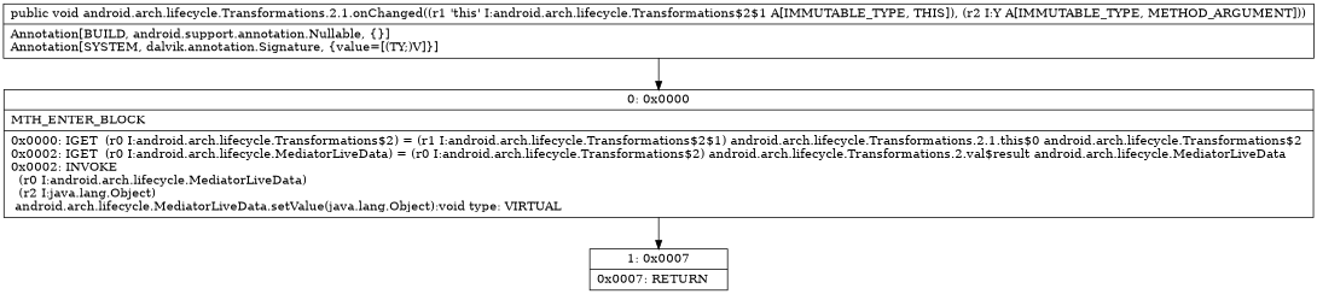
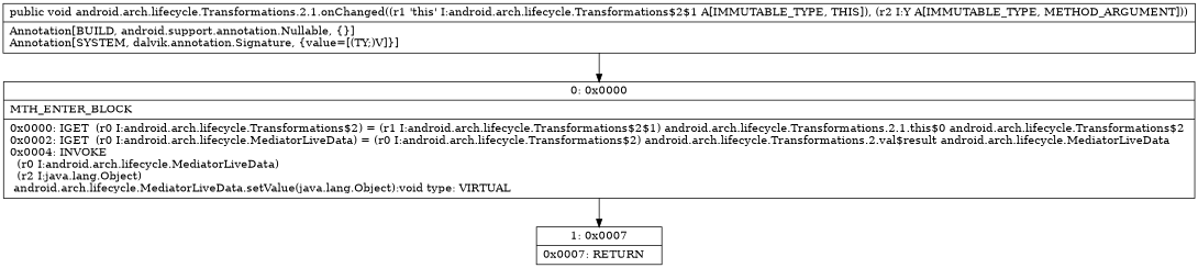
  digraph {
    node [shape=record]
-   n1 [label="{0\:\ 0x0000|MTH_ENTER_BLOCK\l|0x0000: IGET  (r0 I:android.arch.lifecycle.Transformations$2) = (r1 I:android.arch.lifecycle.Transformations$2$1) android.arch.lifecycle.Transformations.2.1.this$0 android.arch.lifecycle.Transformations$2 \l0x0002: IGET  (r0 I:android.arch.lifecycle.MediatorLiveData) = (r0 I:android.arch.lifecycle.Transformations$2) android.arch.lifecycle.Transformations.2.val$result android.arch.lifecycle.MediatorLiveData \l0x0002: INVOKE  \l  (r0 I:android.arch.lifecycle.MediatorLiveData)\l  (r2 I:java.lang.Object)\l android.arch.lifecycle.MediatorLiveData.setValue(java.lang.Object):void type: VIRTUAL \l}"]
+   n1 [label="{0\:\ 0x0000|MTH_ENTER_BLOCK\l|0x0000: IGET  (r0 I:android.arch.lifecycle.Transformations$2) = (r1 I:android.arch.lifecycle.Transformations$2$1) android.arch.lifecycle.Transformations.2.1.this$0 android.arch.lifecycle.Transformations$2 \l0x0002: IGET  (r0 I:android.arch.lifecycle.MediatorLiveData) = (r0 I:android.arch.lifecycle.Transformations$2) android.arch.lifecycle.Transformations.2.val$result android.arch.lifecycle.MediatorLiveData \l0x0004: INVOKE  \l  (r0 I:android.arch.lifecycle.MediatorLiveData)\l  (r2 I:java.lang.Object)\l android.arch.lifecycle.MediatorLiveData.setValue(java.lang.Object):void type: VIRTUAL \l}"]
    n2 [label="{1\:\ 0x0007|0x0007: RETURN   \l}"]
    n3 [label="{public void android.arch.lifecycle.Transformations.2.1.onChanged((r1 'this' I:android.arch.lifecycle.Transformations$2$1 A[IMMUTABLE_TYPE, THIS]), (r2 I:Y A[IMMUTABLE_TYPE, METHOD_ARGUMENT]))  | Annotation[BUILD, android.support.annotation.Nullable, \{\}]\lAnnotation[SYSTEM, dalvik.annotation.Signature, \{value=[(TY;)V]\}]\l}"]
    n1 -> n2
    n3 -> n1
  }
